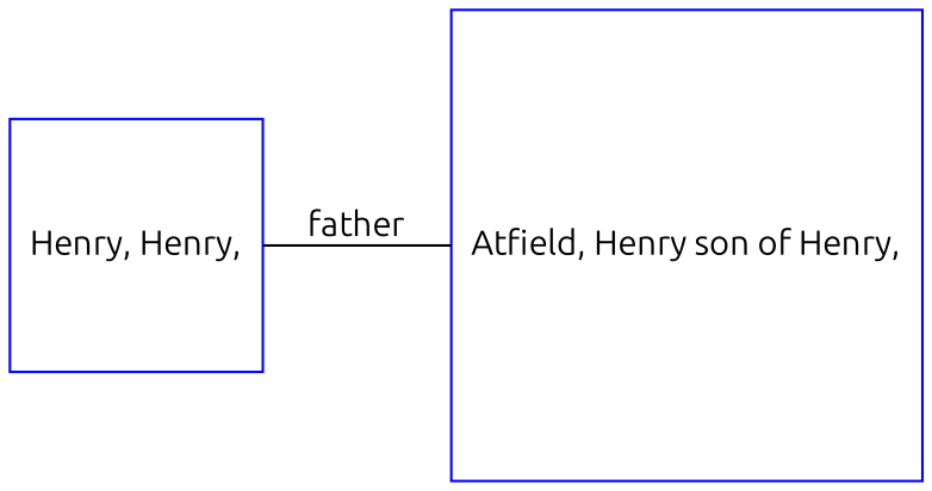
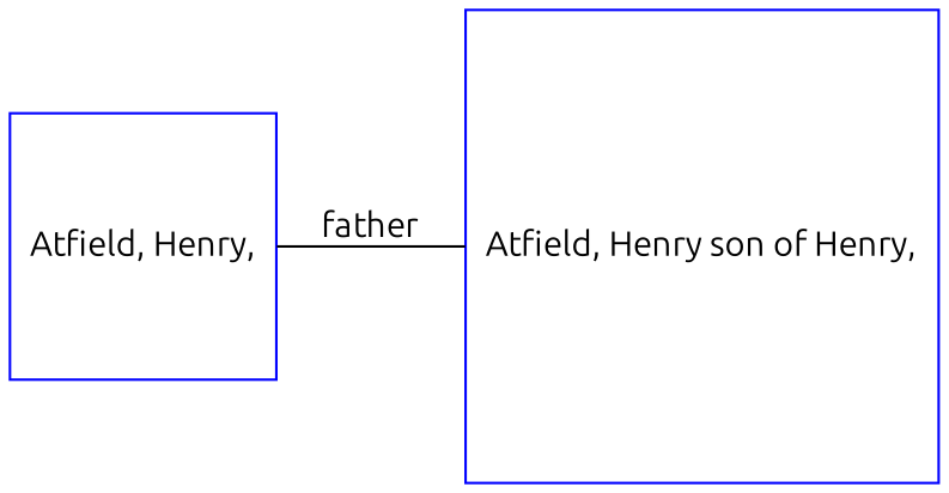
  digraph {
    rankdir=LR
    fontname=Ubuntu
    node [color=blue regular=1 shape=box fontname=Ubuntu]
    n1 [label="Atfield, Henry son of Henry,"]
-   n2 [label="Henry, Henry,"]
+   n2 [label="Atfield, Henry,"]
    n2 -> n1 [arrowsize=0.0 dir=none label=father fontname=Ubuntu]
  }
